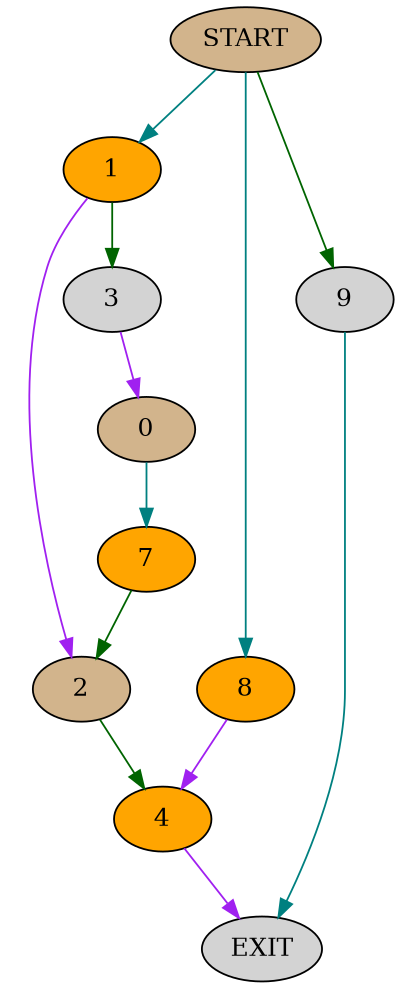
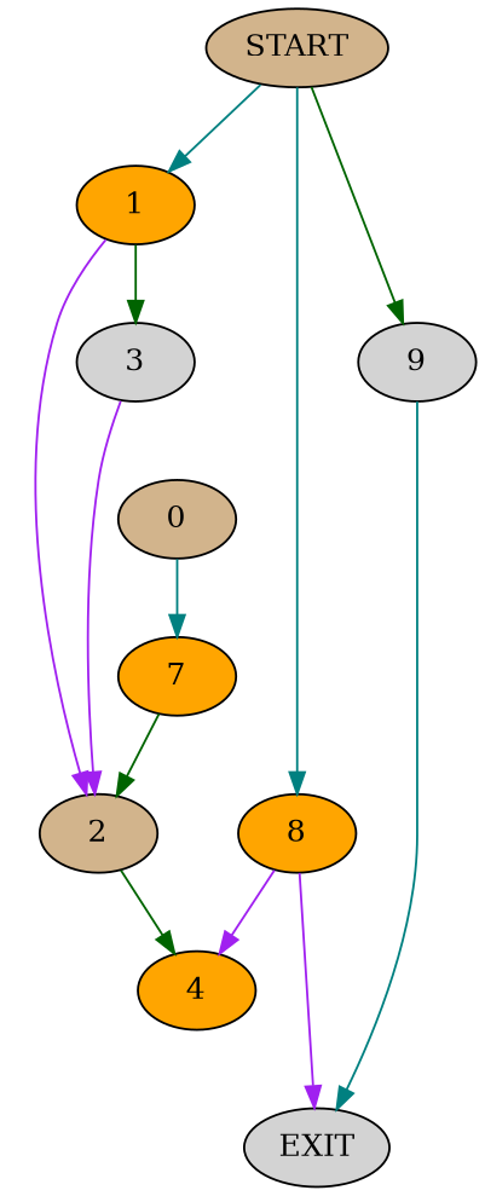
  digraph {
    node [fillcolor=orange style=filled]
    edge [color=teal]
    n1 [fillcolor=tan label=START]
    1
    8
    9 [fillcolor=lightgrey]
    2 [fillcolor=tan]
    3 [fillcolor=lightgrey]
    4
    n8 [fillcolor=lightgrey label=EXIT]
    n9 [fillcolor=tan label=0]
    7
    n1 -> 1
    n1 -> 8
    n1 -> 9 [color=darkgreen]
    1 -> 2 [color=purple]
    1 -> 3 [color=darkgreen]
    8 -> 4 [color=purple]
    9 -> n8
    2 -> 4 [color=darkgreen]
-   3 -> n9 [color=purple]
-   4 -> n8 [color=purple]
+   3 -> 2 [color=purple]
+   8 -> n8 [color=purple]
    n9 -> 7
    7 -> 2 [color=darkgreen]
  }
